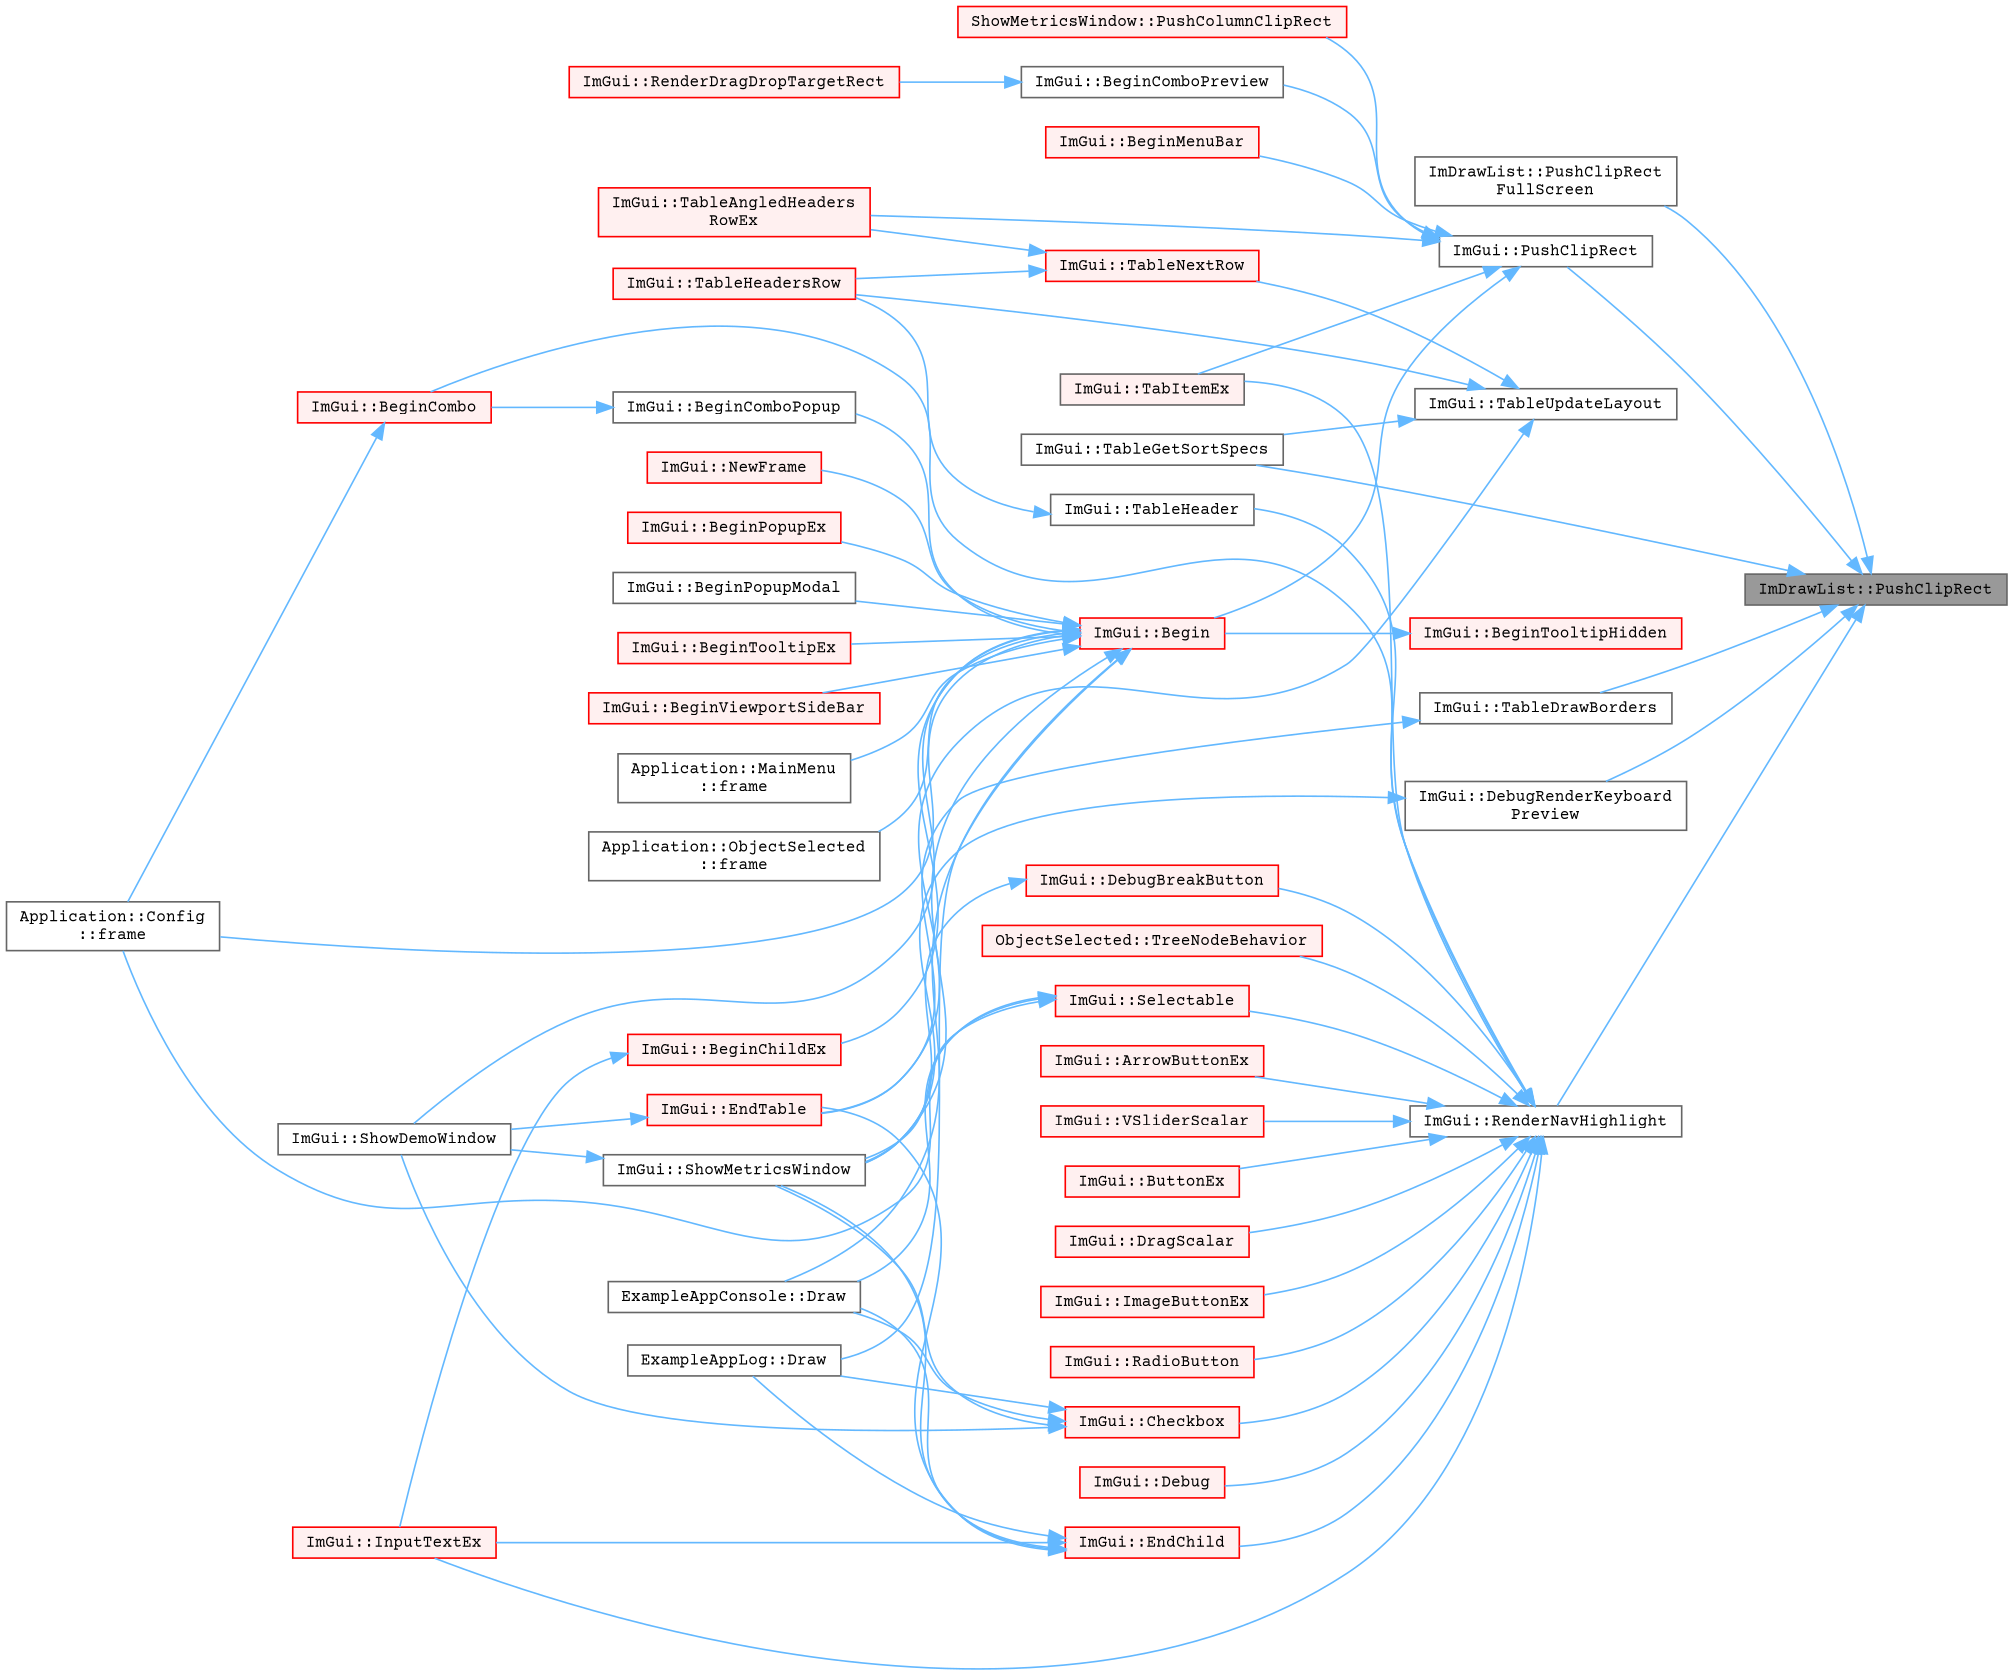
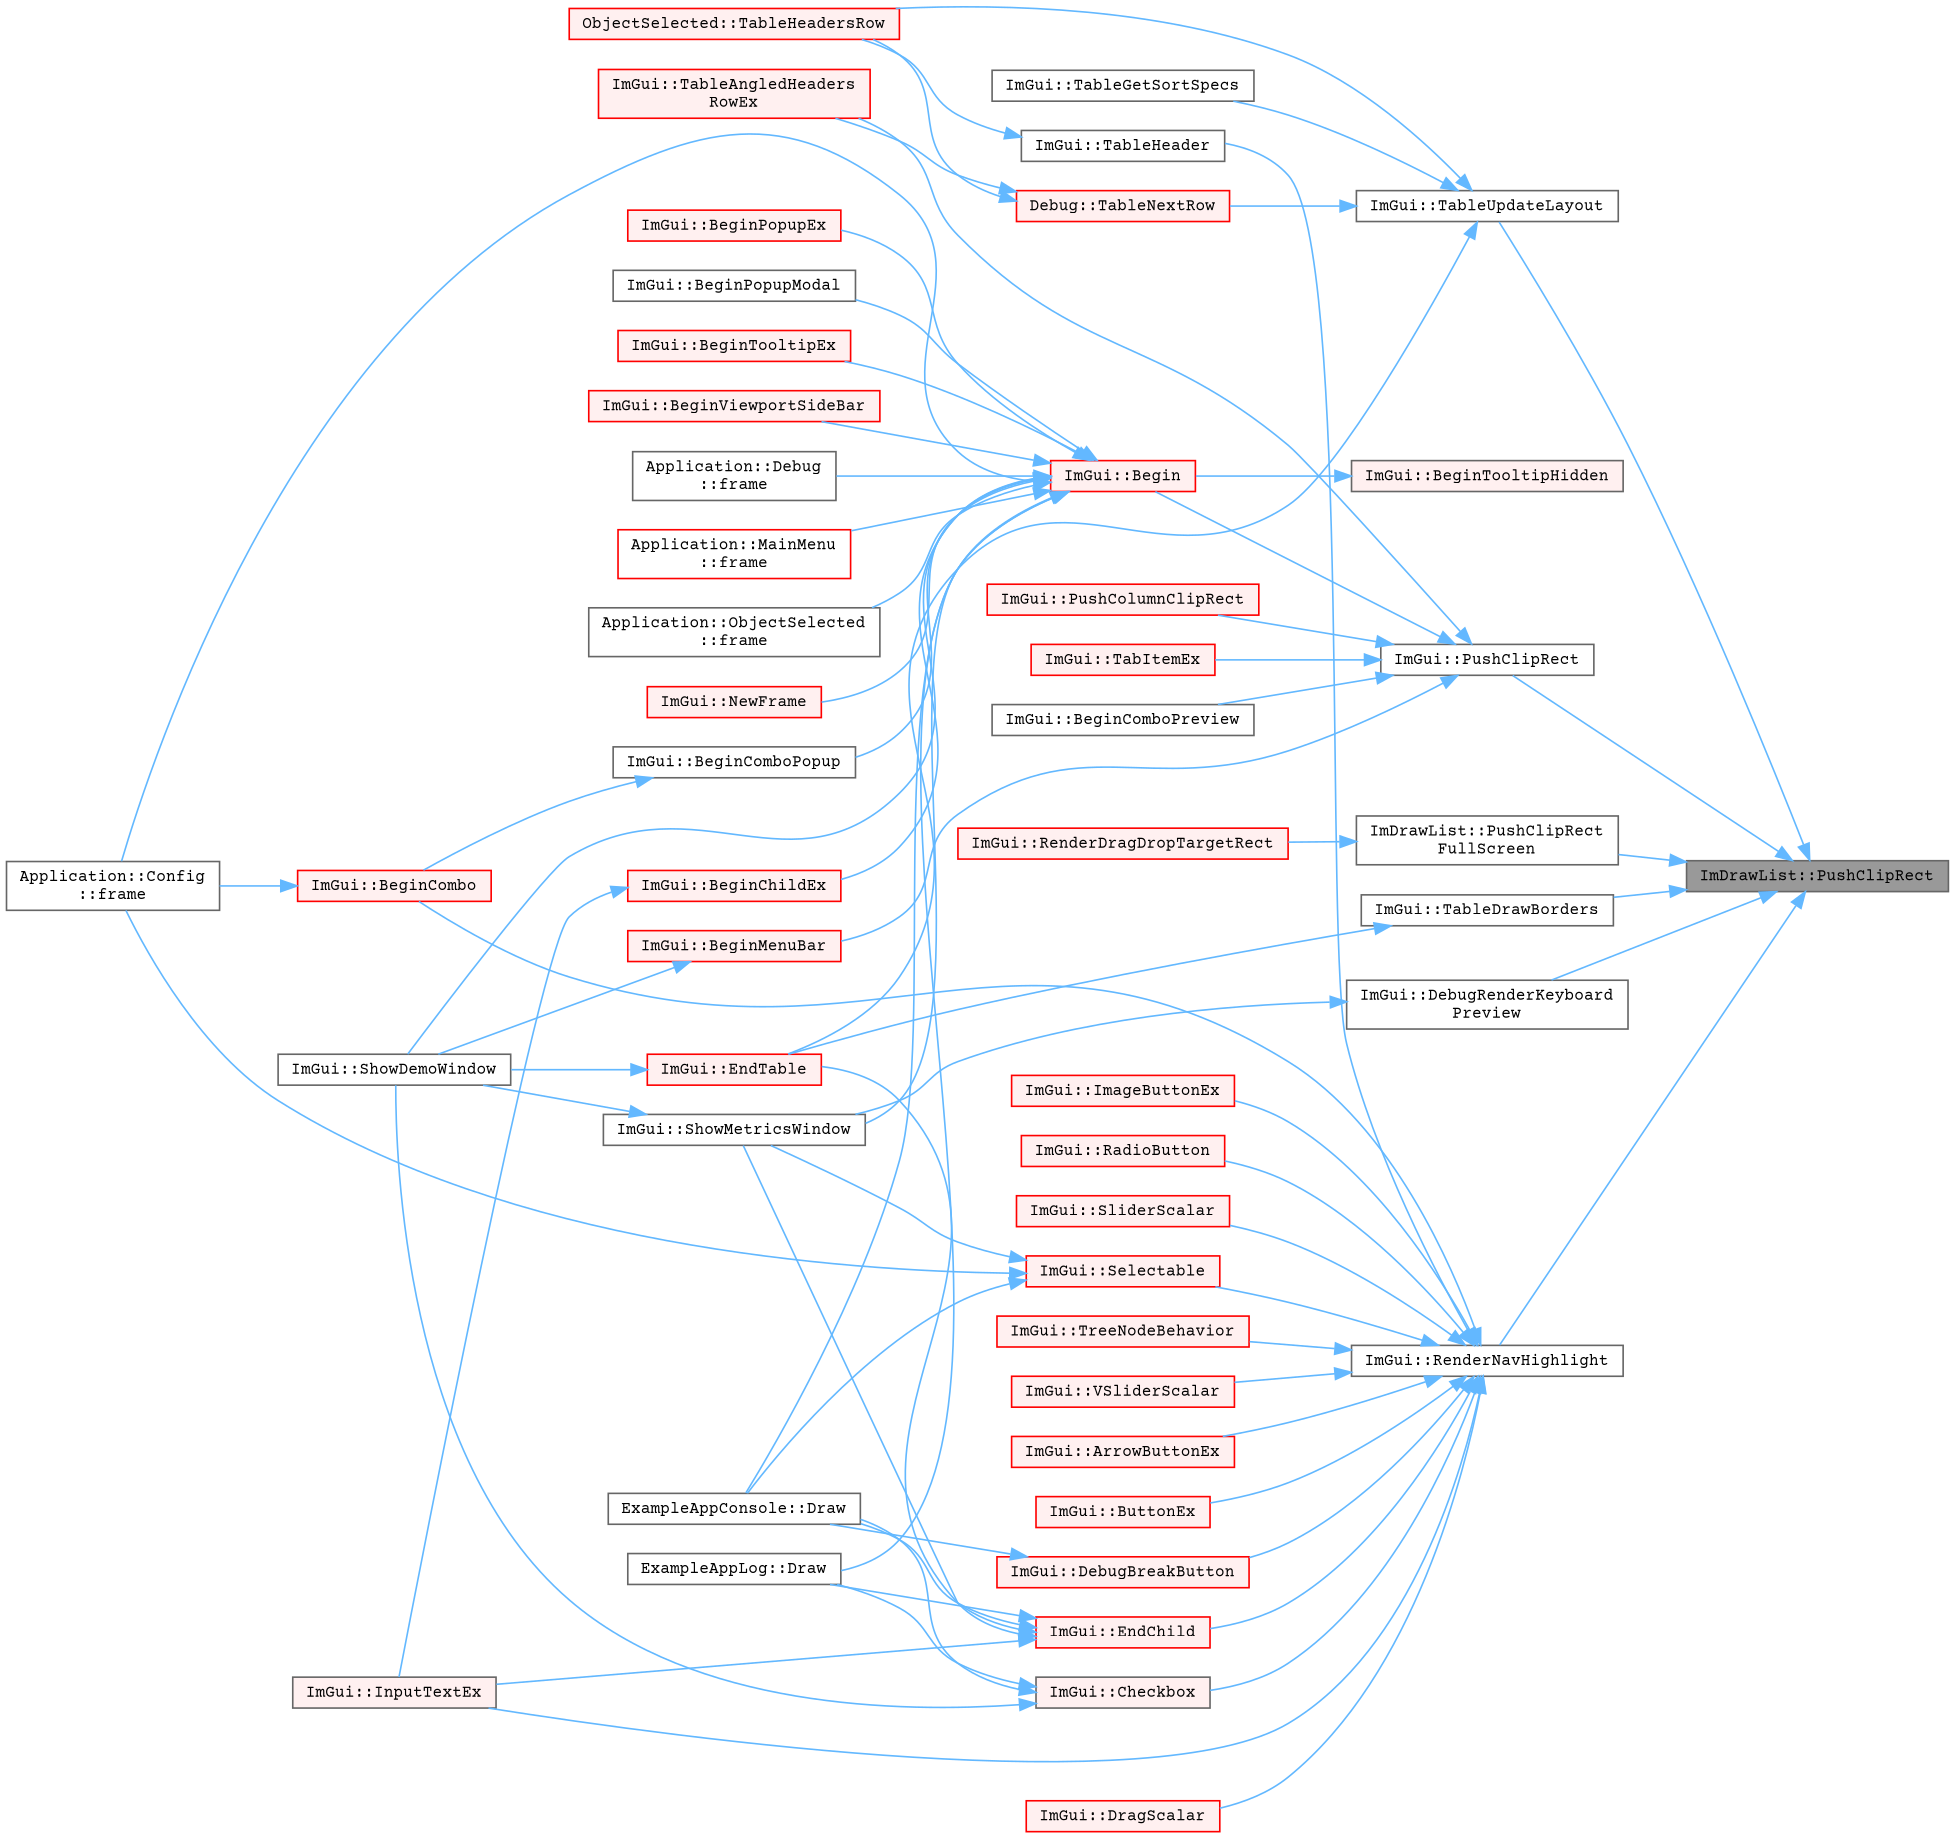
  digraph {
    fontname="Courier Prime"
    rankdir=RL
    node [color=red fillcolor="#FFF0F0" fontname="Courier Prime" fontsize=10 shape=box style=filled]
    edge [color=steelblue1 dir=back fontname="Courier Prime" fontsize=10 labelfontname=Helvetica labelfontsize=10 style=solid]
    n1 [color=gray40 fillcolor=grey60 fontcolor=black height=0.2 label="ImDrawList::PushClipRect" width=0.4]
    n2 [color=grey40 fillcolor=white height=0.2 label="ImGui::DebugRenderKeyboard\lPreview" width=0.4]
    n3 [color=grey40 fillcolor=white height=0.2 label="ImGui::PushClipRect" width=0.4]
    n4 [color=grey40 fillcolor=white height=0.2 label="ImDrawList::PushClipRect\lFullScreen" width=0.4]
    n5 [color=grey40 fillcolor=white height=0.2 label="ImGui::RenderNavHighlight" width=0.4]
    n6 [color=grey40 fillcolor=white height=0.2 label="ImGui::TableDrawBorders" width=0.4]
    n7 [color=grey40 fillcolor=white height=0.2 label="ImGui::TableUpdateLayout" width=0.4]
    n8 [color=grey40 fillcolor=white height=0.2 label="ImGui::ShowMetricsWindow" width=0.4]
    n9 [height=0.2 label="ImGui::Begin" width=0.4]
    n10 [color=grey40 fillcolor=white height=0.2 label="ImGui::BeginComboPreview" width=0.4]
    n11 [height=0.2 label="ImGui::BeginMenuBar" width=0.4]
-   n12 [height=0.2 label="ShowMetricsWindow::PushColumnClipRect" width=0.4]
-   n13 [color=grey40 height=0.2 label="ImGui::TabItemEx" width=0.4]
+   n12 [height=0.2 label="ImGui::PushColumnClipRect" width=0.4]
+   n13 [height=0.2 label="ImGui::TabItemEx" width=0.4]
    n14 [height=0.2 label="ImGui::TableAngledHeaders\lRowEx" width=0.4]
    n15 [height=0.2 label="ImGui::RenderDragDropTargetRect" width=0.4]
-   n16 [height=0.2 label="ImGui::InputTextEx" width=0.4]
+   n16 [color=grey40 height=0.2 label="ImGui::InputTextEx" width=0.4]
    n17 [height=0.2 label="ImGui::BeginCombo" width=0.4]
    n18 [height=0.2 label="ImGui::ArrowButtonEx" width=0.4]
    n19 [height=0.2 label="ImGui::ButtonEx" width=0.4]
-   n20 [height=0.2 label="ImGui::Checkbox" width=0.4]
+   n20 [color=grey40 height=0.2 label="ImGui::Checkbox" width=0.4]
    n21 [height=0.2 label="ImGui::DebugBreakButton" width=0.4]
    n22 [height=0.2 label="ImGui::DragScalar" width=0.4]
    n23 [height=0.2 label="ImGui::EndChild" width=0.4]
    n24 [height=0.2 label="ImGui::ImageButtonEx" width=0.4]
    n25 [height=0.2 label="ImGui::RadioButton" width=0.4]
    n26 [height=0.2 label="ImGui::Selectable" width=0.4]
-   n27 [height=0.2 label="ImGui::Debug" width=0.4]
+   n27 [height=0.2 label="ImGui::SliderScalar" width=0.4]
    n28 [color=grey40 fillcolor=white height=0.2 label="ImGui::TableHeader" width=0.4]
-   n29 [height=0.2 label="ObjectSelected::TreeNodeBehavior" width=0.4]
+   n29 [height=0.2 label="ImGui::TreeNodeBehavior" width=0.4]
    n30 [height=0.2 label="ImGui::VSliderScalar" width=0.4]
    n31 [height=0.2 label="ImGui::EndTable" width=0.4]
-   n32 [height=0.2 label="ImGui::TableHeadersRow" width=0.4]
+   n32 [height=0.2 label="ObjectSelected::TableHeadersRow" width=0.4]
    n33 [color=grey40 fillcolor=white height=0.2 label="ImGui::TableGetSortSpecs" width=0.4]
-   n34 [height=0.2 label="ImGui::TableNextRow" width=0.4]
+   n34 [height=0.2 label="Debug::TableNextRow" width=0.4]
    n35 [color=grey40 fillcolor=white height=0.2 label="ImGui::ShowDemoWindow" width=0.4]
    n36 [height=0.2 label="ImGui::BeginChildEx" width=0.4]
    n37 [color=grey40 fillcolor=white height=0.2 label="ImGui::BeginComboPopup" width=0.4]
    n38 [color=grey40 fillcolor=white height=0.2 label="Application::Config\l::frame" width=0.4]
    n39 [height=0.2 label="ImGui::BeginPopupEx" width=0.4]
    n40 [color=grey40 fillcolor=white height=0.2 label="ImGui::BeginPopupModal" width=0.4]
    n41 [height=0.2 label="ImGui::BeginTooltipEx" width=0.4]
    n42 [height=0.2 label="ImGui::BeginViewportSideBar" width=0.4]
    n43 [color=grey40 fillcolor=white height=0.2 label="ExampleAppConsole::Draw" width=0.4]
    n44 [color=grey40 fillcolor=white height=0.2 label="ExampleAppLog::Draw" width=0.4]
-   n46 [color=grey40 fillcolor=white height=0.2 label="Application::MainMenu\l::frame" width=0.4]
+   n45 [color=grey40 fillcolor=white height=0.2 label="Application::Debug\l::frame" width=0.4]
+   n46 [fillcolor=white height=0.2 label="Application::MainMenu\l::frame" width=0.4]
    n47 [color=grey40 fillcolor=white height=0.2 label="Application::ObjectSelected\l::frame" width=0.4]
    n48 [height=0.2 label="ImGui::NewFrame" width=0.4]
-   n49 [height=0.2 label="ImGui::BeginTooltipHidden" width=0.4]
+   n49 [color=grey40 height=0.2 label="ImGui::BeginTooltipHidden" width=0.4]
    n1 -> n2
    n1 -> n3
    n1 -> n4
    n1 -> n5
    n1 -> n6
-   n1 -> n33
+   n1 -> n7
    n2 -> n8
    n3 -> n9
    n3 -> n10
    n3 -> n11
    n3 -> n12
    n3 -> n13
    n3 -> n14
-   n10 -> n15
-   n5 -> n13
+   n4 -> n15
    n5 -> n16
    n5 -> n17
    n5 -> n18
    n5 -> n19
    n5 -> n20
    n5 -> n21
    n5 -> n22
    n5 -> n23
    n5 -> n24
    n5 -> n25
    n5 -> n26
    n5 -> n27
    n5 -> n28
    n5 -> n29
    n5 -> n30
    n6 -> n31
    n7 -> n31
    n7 -> n32
    n7 -> n33
    n7 -> n34
    n8 -> n35
    n9 -> n8
    n9 -> n35
    n9 -> n36
    n9 -> n37
    n9 -> n38
    n9 -> n39
    n9 -> n40
    n9 -> n41
    n9 -> n42
    n9 -> n43
    n9 -> n44
+   n9 -> n45
    n9 -> n46
    n9 -> n47
    n9 -> n48
+   n11 -> n35
    n17 -> n38
-   n20 -> n8
    n20 -> n35
    n20 -> n43
    n20 -> n44
-   n21 -> n8
+   n21 -> n43
    n23 -> n8
    n23 -> n16
    n23 -> n31
    n23 -> n43
    n23 -> n44
    n26 -> n8
    n26 -> n38
    n26 -> n43
    n28 -> n32
    n31 -> n35
    n34 -> n14
    n34 -> n32
    n36 -> n16
    n37 -> n17
    n49 -> n9
  }
